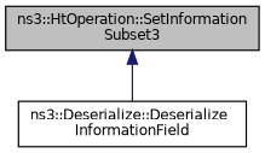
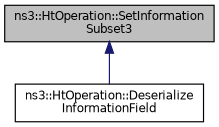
  digraph {
    rankdir=TB
    node [color=black fontname=Helvetica fontsize=10 shape=record style=filled]
    n1 [fillcolor=grey75 fontcolor=black height=0.2 label="ns3::HtOperation::SetInformation\lSubset3" width=0.4]
-   n2 [fillcolor=white height=0.2 label="ns3::Deserialize::Deserialize\lInformationField" width=0.4]
+   n2 [fillcolor=white height=0.2 label="ns3::HtOperation::Deserialize\lInformationField" width=0.4]
    n1 -> n2 [color=midnightblue dir=back fontname=Helvetica fontsize=10 labelfontname=Helvetica labelfontsize=10 style=solid]
  }
